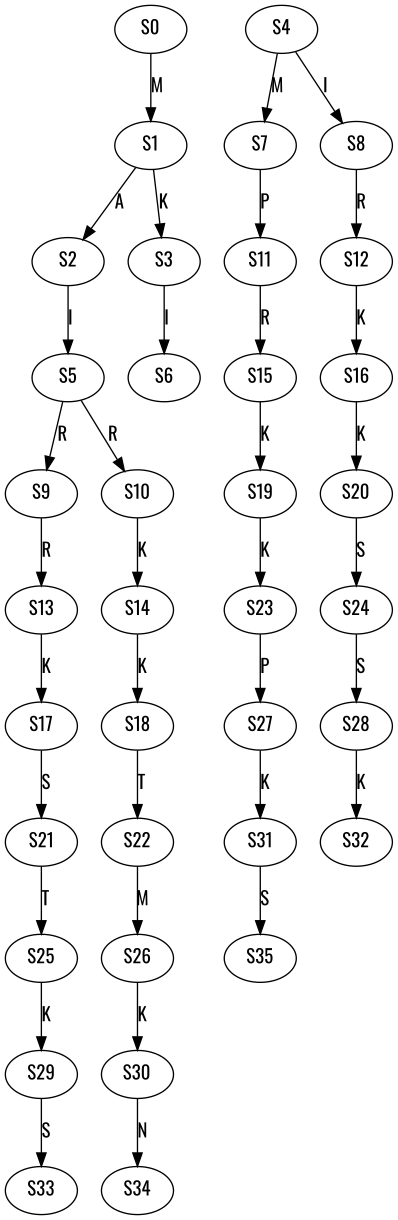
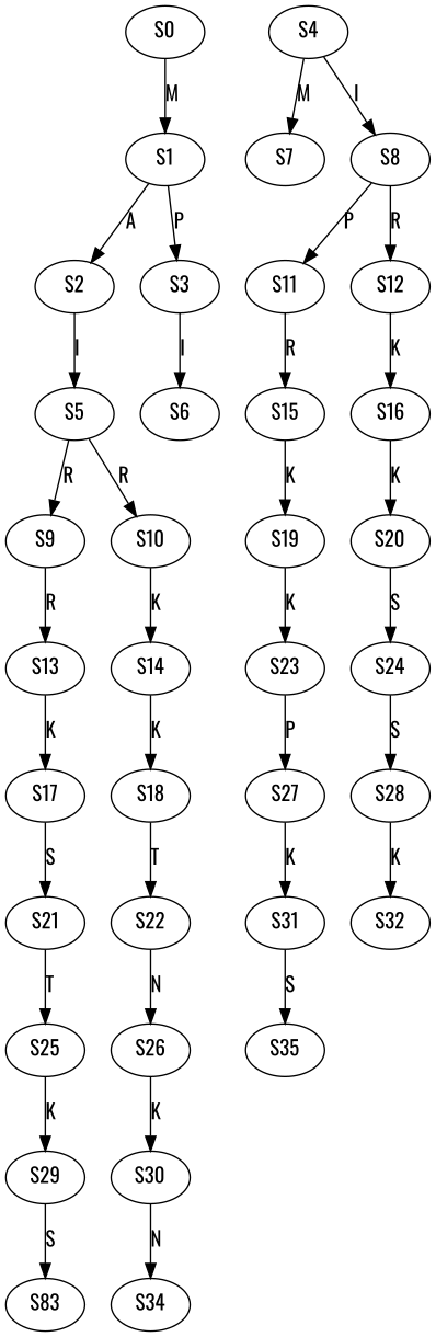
  strict digraph {
    fontname=Oswald
    node [fontname=Oswald]
    edge [fontname=Oswald]
    S0
    S1
    S2
    S3
    S5
    S6
    S4
    S7
    S8
    S9
    S10
    S11
    S12
    S13
    S14
    S15
    S16
    S17
    S18
    S19
    S20
    S21
    S22
    S23
    S24
    S25
    S26
    S27
    S28
    S29
    S30
    S31
    S32
-   S33
+   S33 [label=S83]
    S34
    S35
    S0 -> S1 [label=M]
    S1 -> S2 [label=A]
-   S1 -> S3 [label=K]
+   S1 -> S3 [label=P]
    S2 -> S5 [label=I]
    S3 -> S6 [label=I]
    S5 -> S9 [label=R]
    S5 -> S10 [label=R]
    S4 -> S7 [label=M]
    S4 -> S8 [label=I]
-   S7 -> S11 [label=P]
+   S8 -> S11 [label=P]
    S8 -> S12 [label=R]
    S9 -> S13 [label=R]
    S10 -> S14 [label=K]
    S11 -> S15 [label=R]
    S12 -> S16 [label=K]
    S13 -> S17 [label=K]
    S14 -> S18 [label=K]
    S15 -> S19 [label=K]
    S16 -> S20 [label=K]
    S17 -> S21 [label=S]
    S18 -> S22 [label=T]
    S19 -> S23 [label=K]
    S20 -> S24 [label=S]
    S21 -> S25 [label=T]
-   S22 -> S26 [label=M]
+   S22 -> S26 [label=N]
    S23 -> S27 [label=P]
    S24 -> S28 [label=S]
    S25 -> S29 [label=K]
    S26 -> S30 [label=K]
    S27 -> S31 [label=K]
    S28 -> S32 [label=K]
    S29 -> S33 [label=S]
    S30 -> S34 [label=N]
    S31 -> S35 [label=S]
  }
